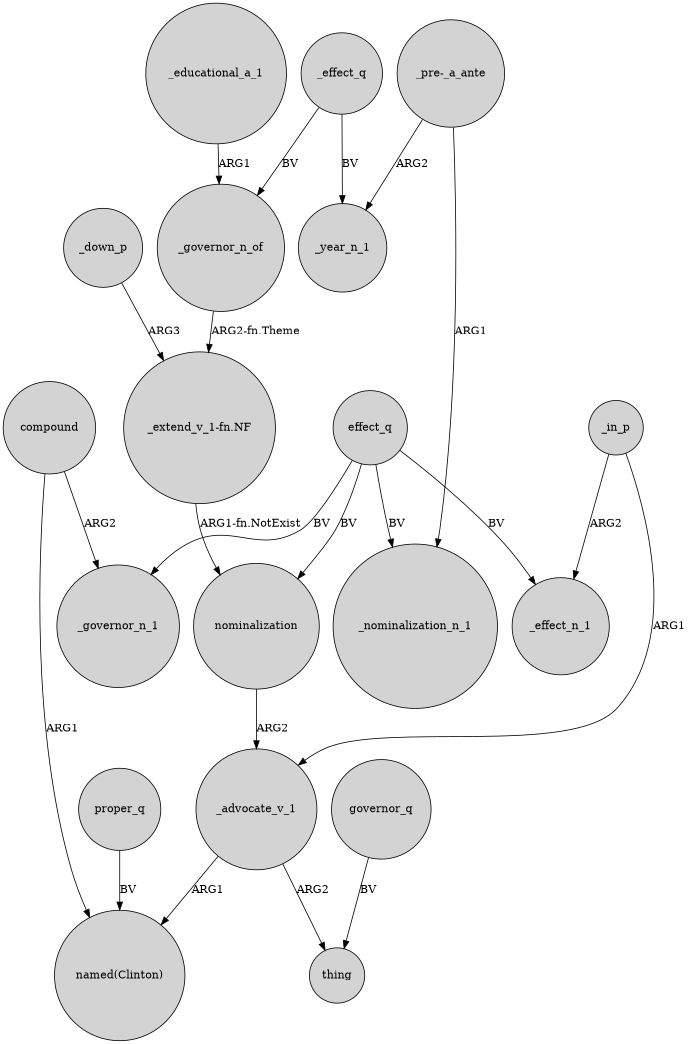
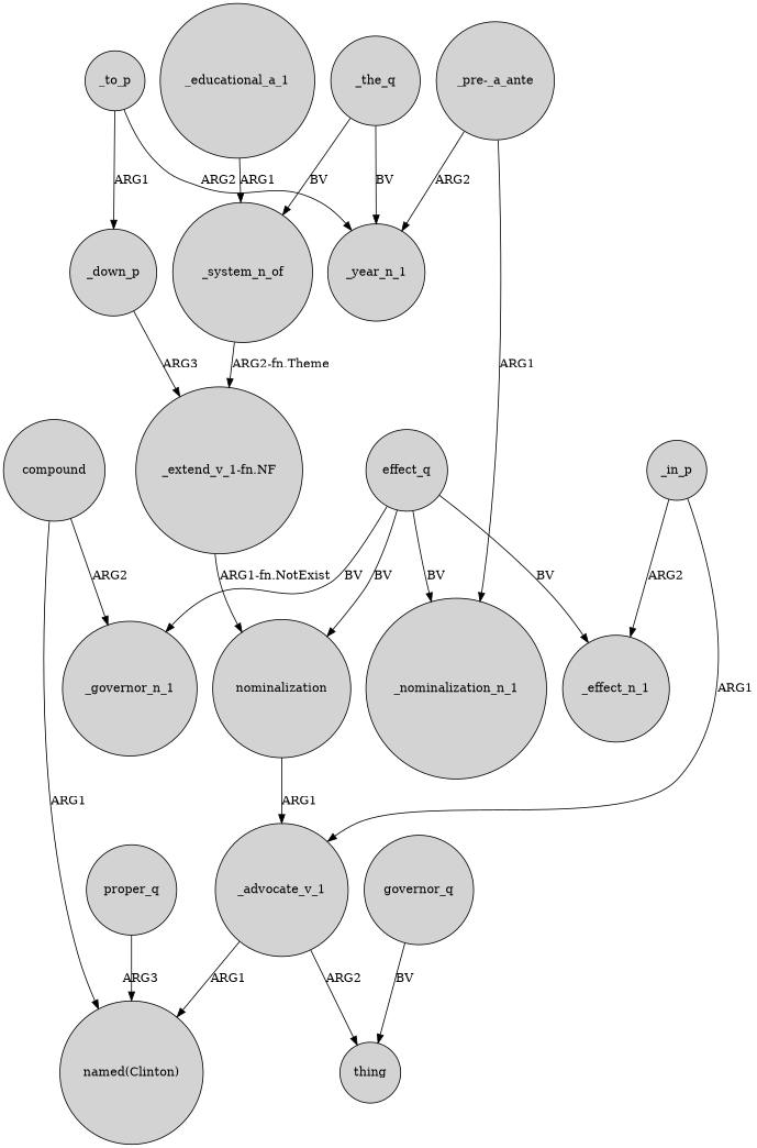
  digraph {
    node [shape=circle style=filled]
    n1 [label=effect_q]
    _governor_n_1
    nominalization
    _effect_n_1
    n5 [label=_nominalization_n_1]
    _advocate_v_1
    "_pre-_a_ante"
    _year_n_1
    compound
    "named(Clinton)"
    "_extend_v_1-fn.NF"
-   _system_n_of [label=_governor_n_of]
+   _system_n_of
    thing
    _in_p
    proper_q
    _down_p
-   _the_q [label=_effect_q]
+   _to_p
+   _the_q
    _educational_a_1
    n20 [label=governor_q]
    n1 -> _governor_n_1 [label=BV]
    n1 -> nominalization [label=BV]
    n1 -> _effect_n_1 [label=BV]
    n1 -> n5 [label=BV]
-   nominalization -> _advocate_v_1 [label=ARG2]
+   nominalization -> _advocate_v_1 [label=ARG1]
    _advocate_v_1 -> "named(Clinton)" [label=ARG1]
    _advocate_v_1 -> thing [label=ARG2]
    "_pre-_a_ante" -> n5 [label=ARG1]
    "_pre-_a_ante" -> _year_n_1 [label=ARG2]
    compound -> _governor_n_1 [label=ARG2]
    compound -> "named(Clinton)" [label=ARG1]
    "_extend_v_1-fn.NF" -> nominalization [label="ARG1-fn.NotExist"]
    _system_n_of -> "_extend_v_1-fn.NF" [label="ARG2-fn.Theme"]
    _in_p -> _effect_n_1 [label=ARG2]
    _in_p -> _advocate_v_1 [label=ARG1]
-   proper_q -> "named(Clinton)" [label=BV]
+   proper_q -> "named(Clinton)" [label=ARG3]
    _down_p -> "_extend_v_1-fn.NF" [label=ARG3]
+   _to_p -> _year_n_1 [label=ARG2]
+   _to_p -> _down_p [label=ARG1]
    _the_q -> _year_n_1 [label=BV]
    _the_q -> _system_n_of [label=BV]
    _educational_a_1 -> _system_n_of [label=ARG1]
    n20 -> thing [label=BV]
  }
